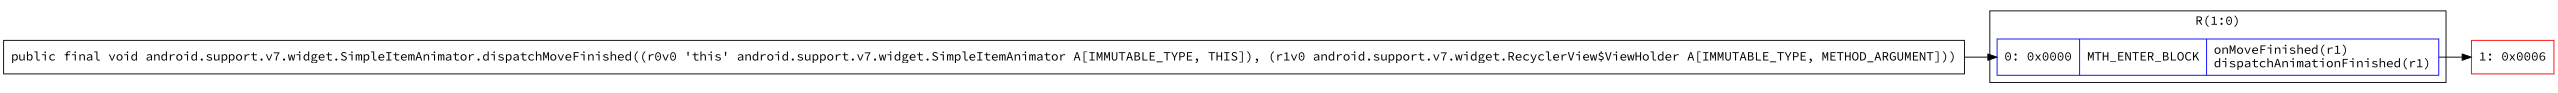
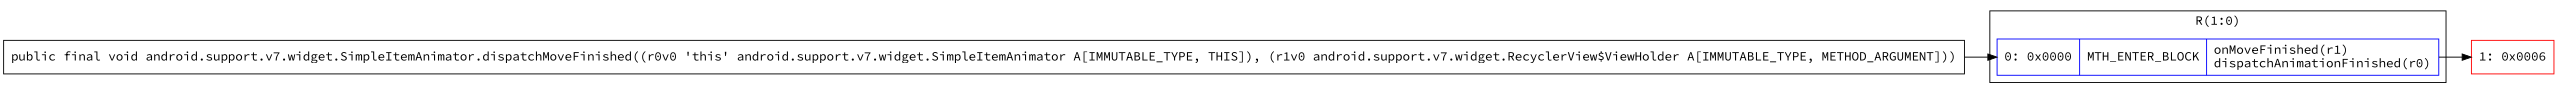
  digraph {
    rankdir=LR
    fontname="Source Code Pro"
    node [shape=record fontname="Source Code Pro"]
    edge [fontname="Source Code Pro"]
-   n1 [color=blue label="{0\:\ 0x0000|MTH_ENTER_BLOCK\l|onMoveFinished(r1)\ldispatchAnimationFinished(r1)\l}"]
+   n1 [color=blue label="{0\:\ 0x0000|MTH_ENTER_BLOCK\l|onMoveFinished(r1)\ldispatchAnimationFinished(r0)\l}"]
    n2 [color=red label="{1\:\ 0x0006}"]
    n3 [label="{public final void android.support.v7.widget.SimpleItemAnimator.dispatchMoveFinished((r0v0 'this' android.support.v7.widget.SimpleItemAnimator A[IMMUTABLE_TYPE, THIS]), (r1v0 android.support.v7.widget.RecyclerView$ViewHolder A[IMMUTABLE_TYPE, METHOD_ARGUMENT])) }"]
    subgraph cluster_1 {
      label="R(1:0)"
      n1
    }
    n1 -> n2
    n3 -> n1
  }
